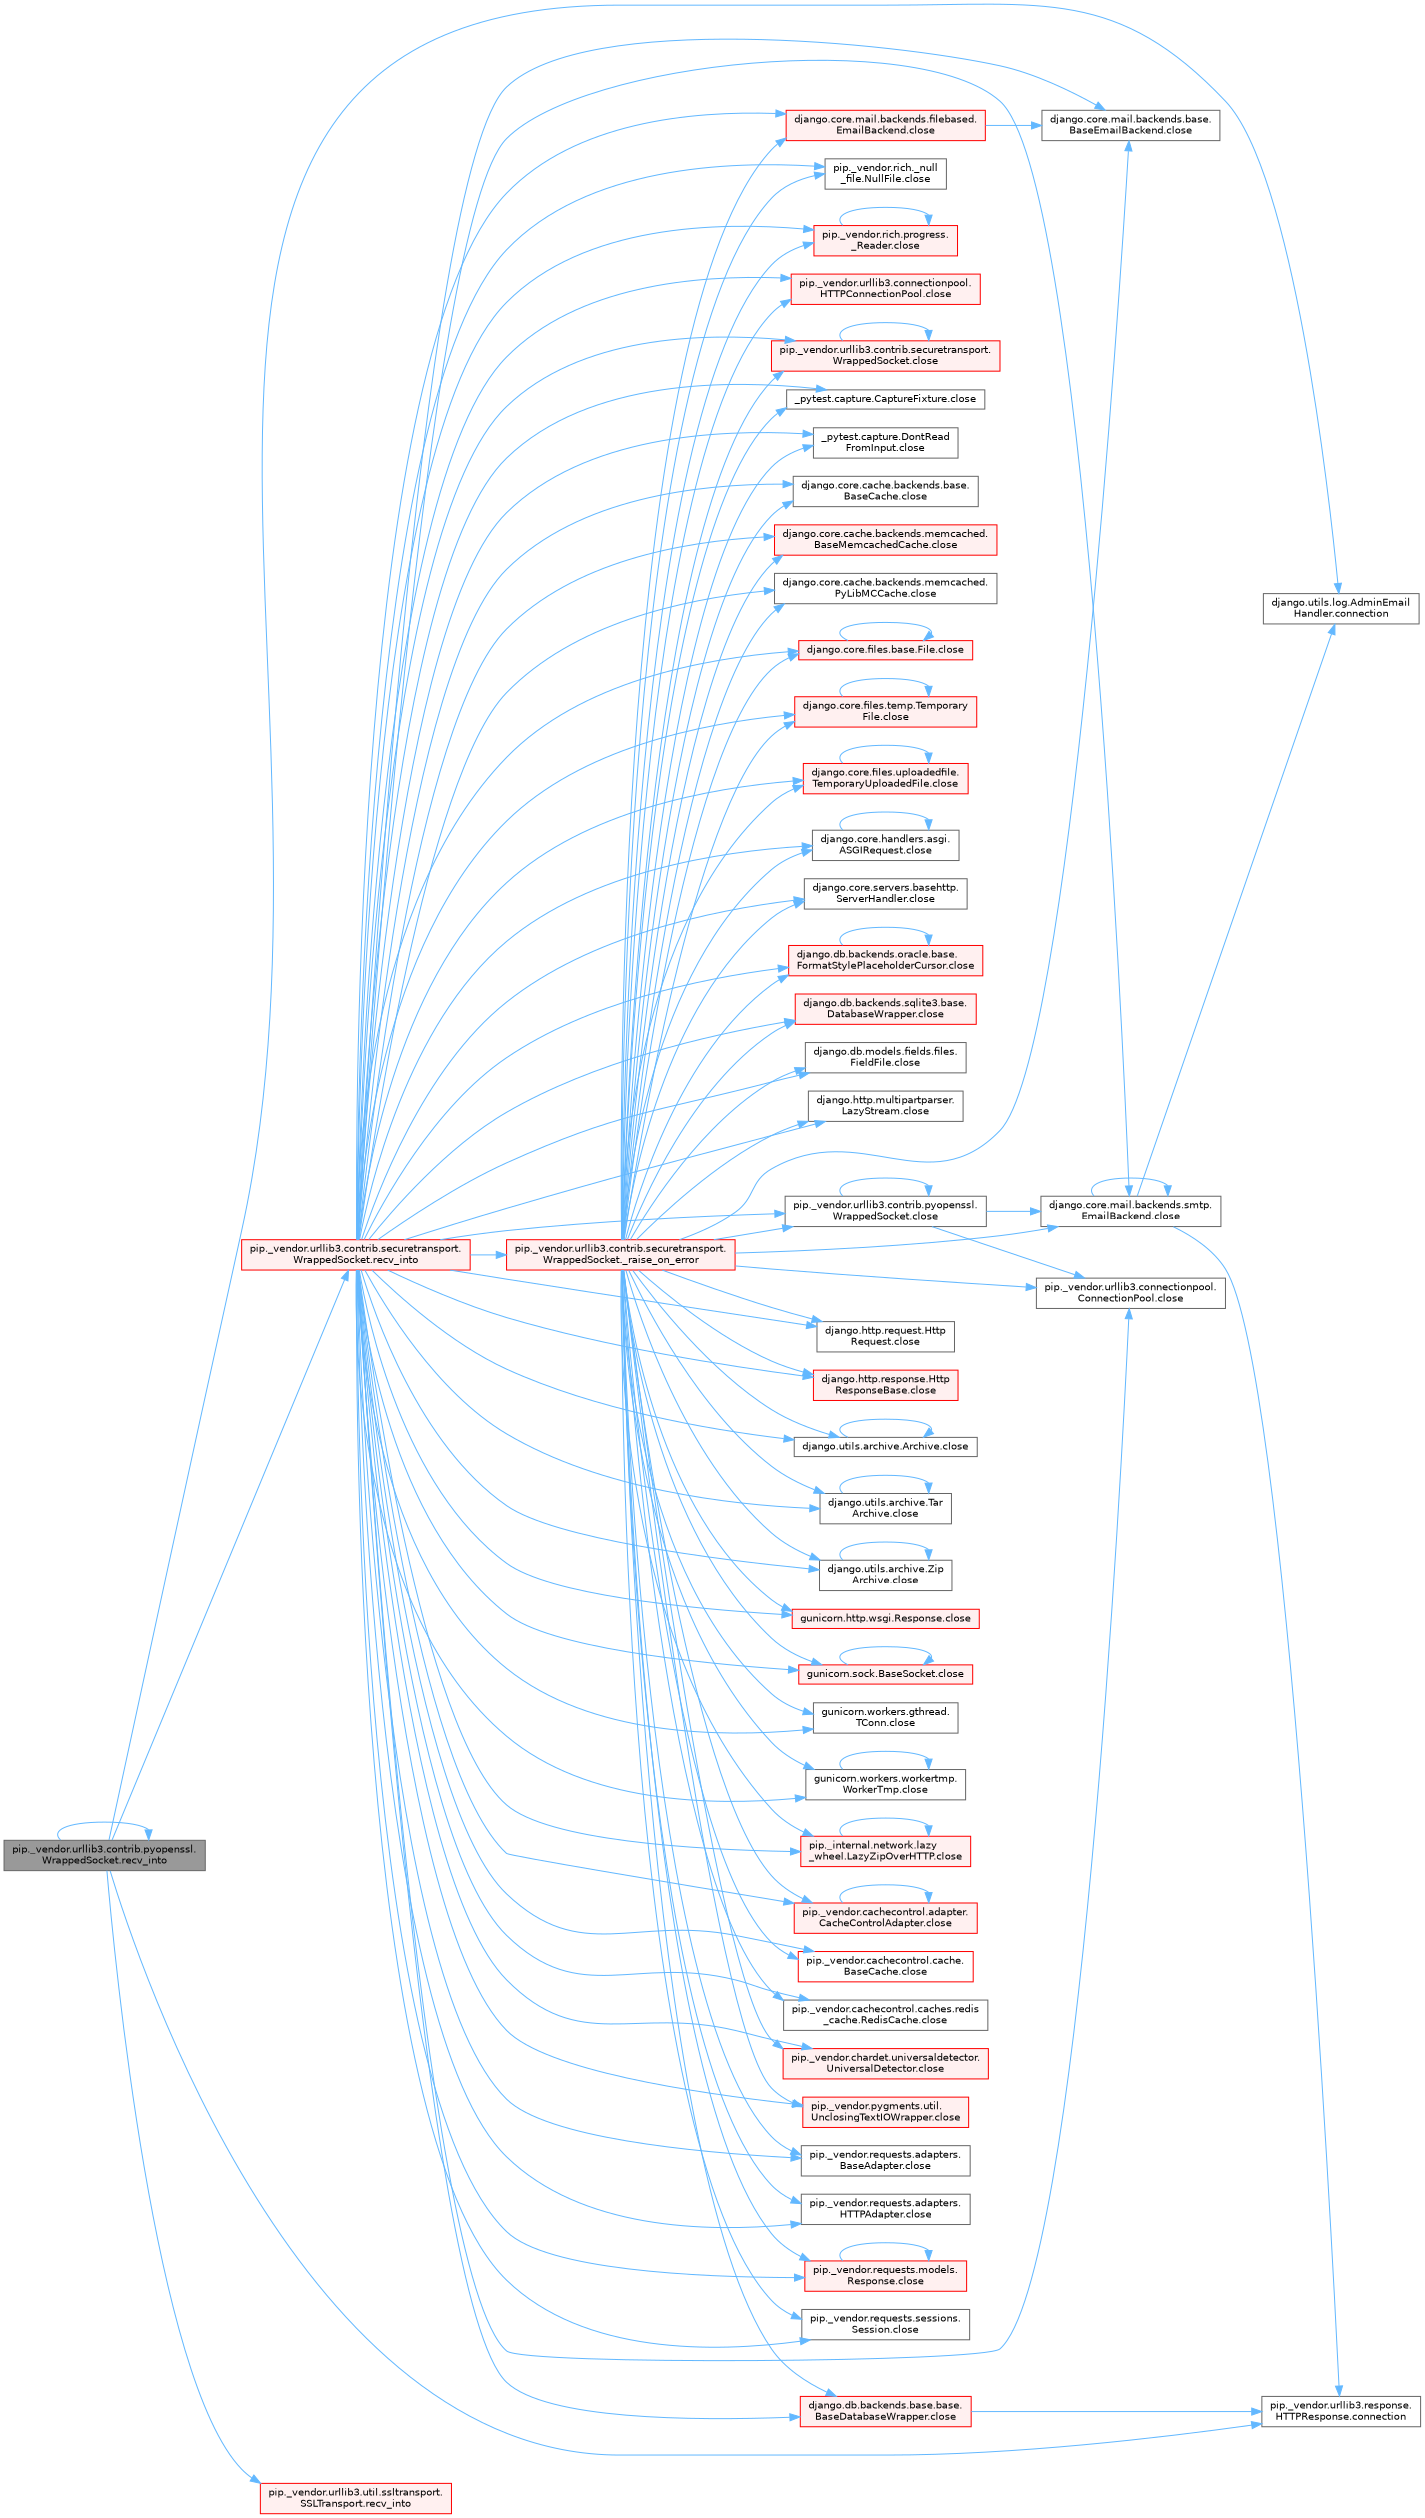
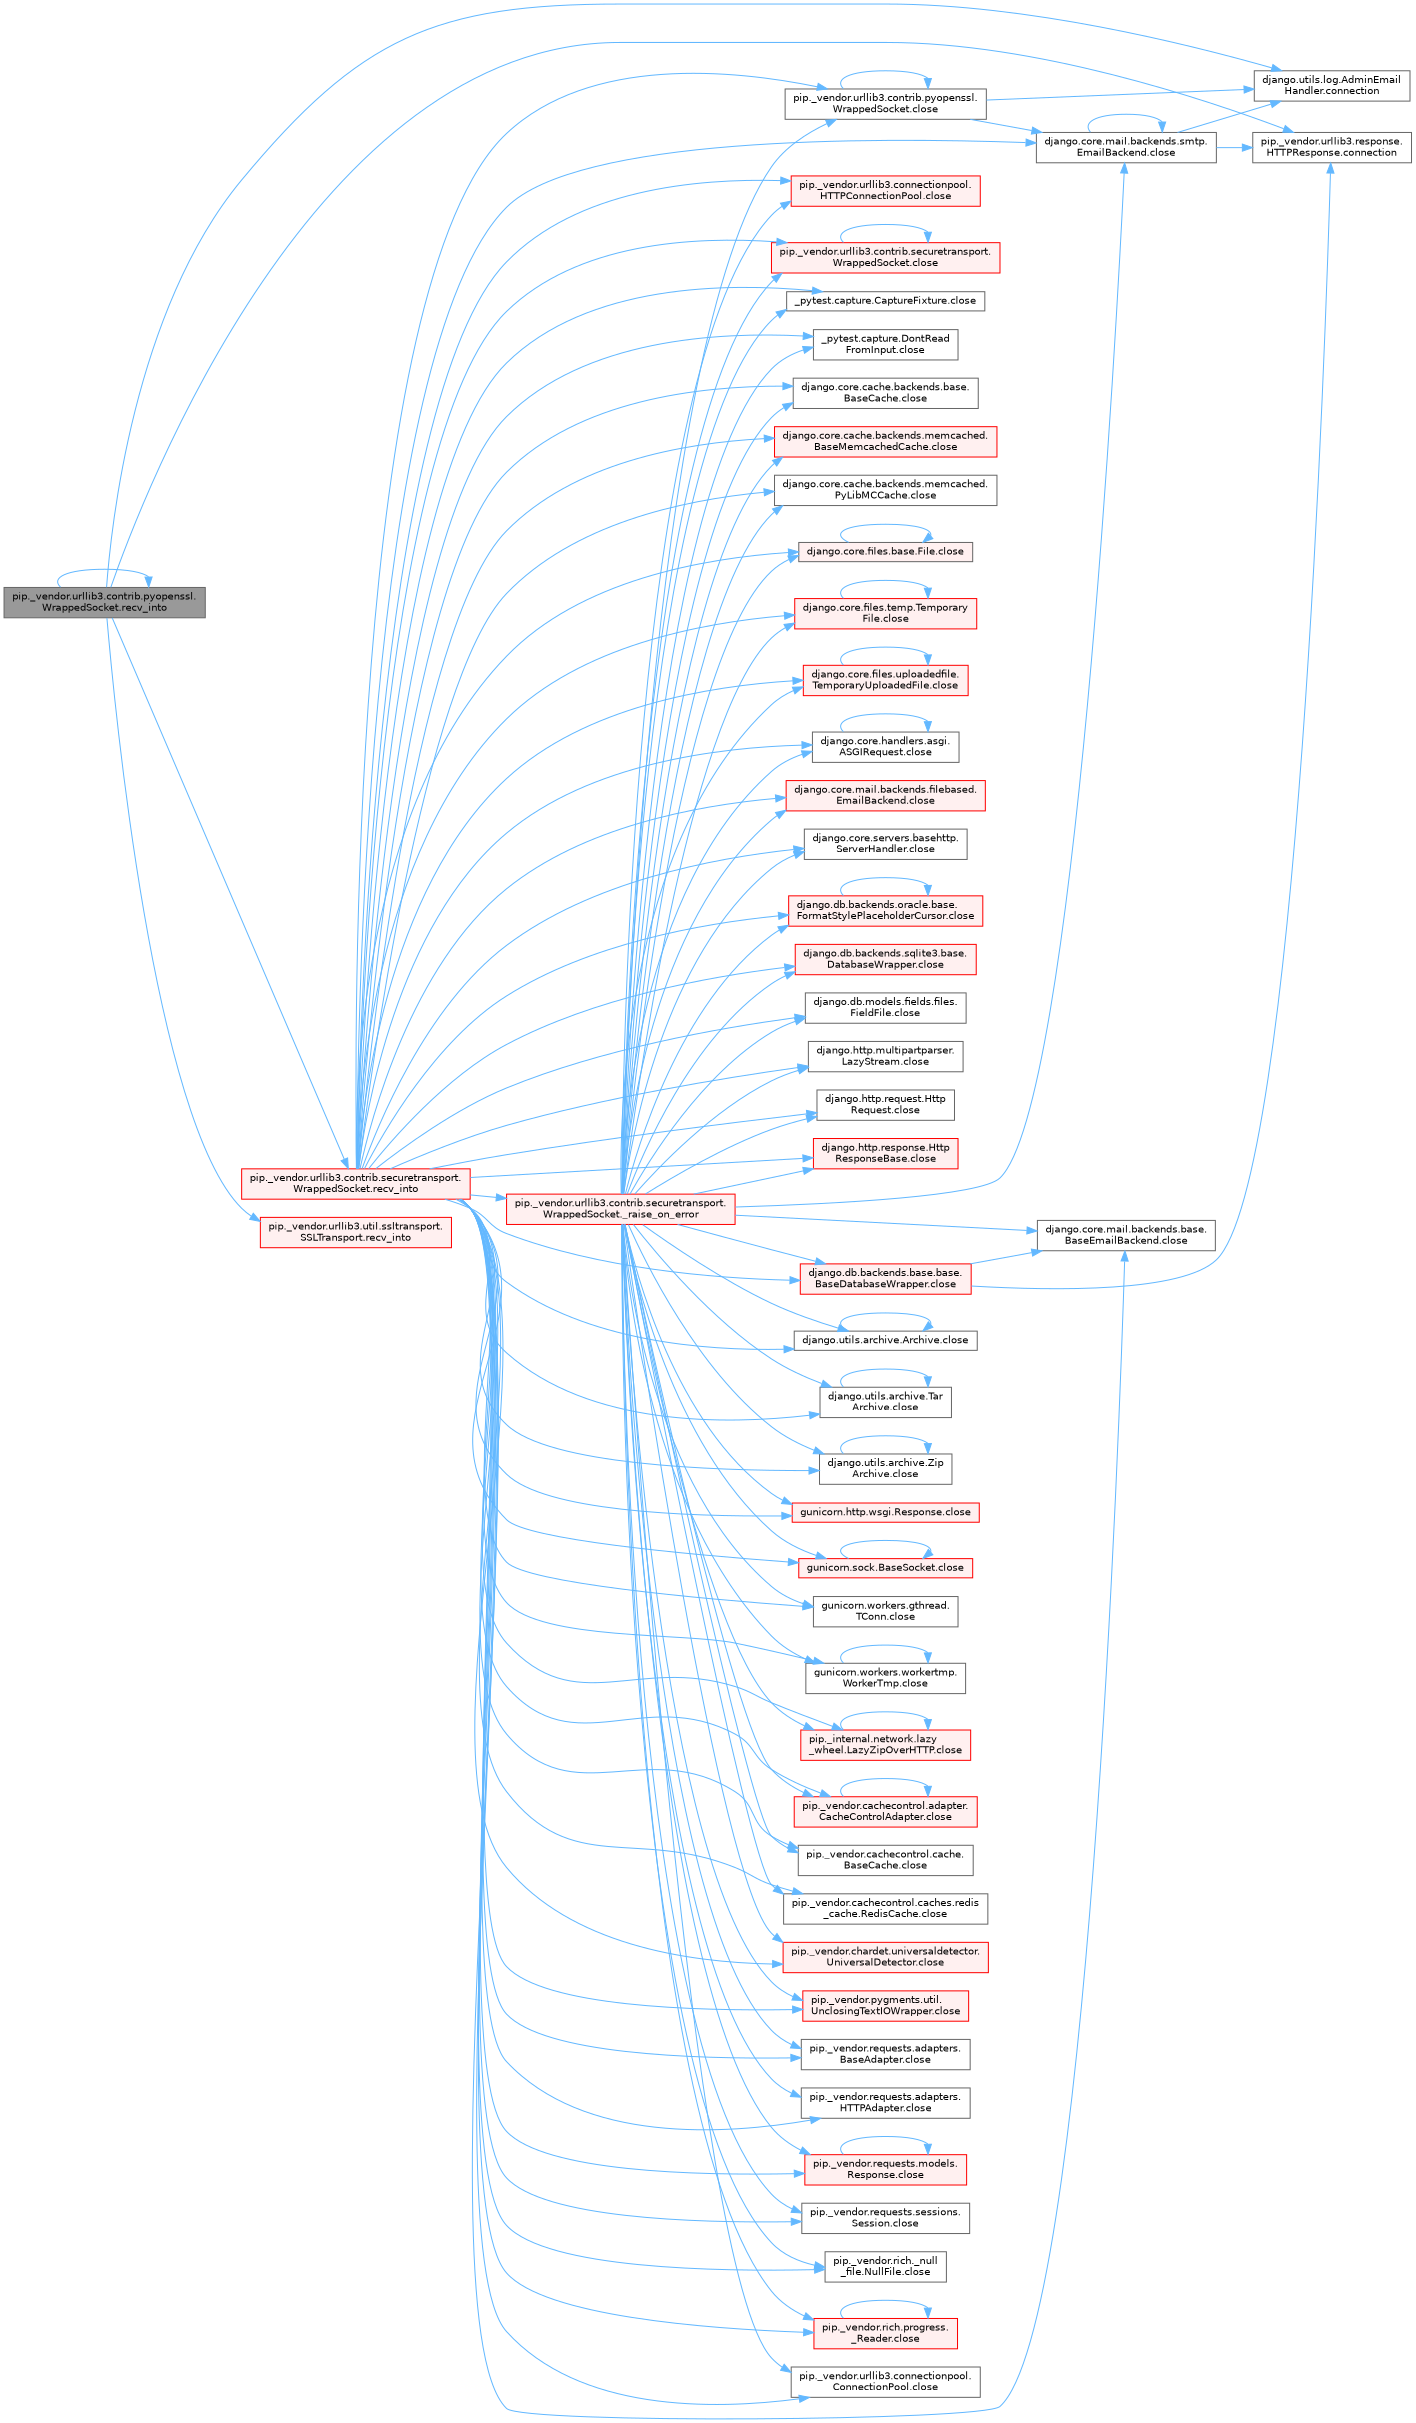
  digraph {
    rankdir=LR
    node [color=grey40 fillcolor=white fontname=Helvetica fontsize=10 shape=box style=filled]
    edge [color=steelblue1 fontname=Helvetica fontsize=10 labelfontname=Helvetica labelfontsize=10 style=solid]
    n1 [color=gray40 fillcolor=grey60 fontcolor=black height=0.2 label="pip._vendor.urllib3.contrib.pyopenssl.\lWrappedSocket.recv_into" width=0.4]
    n2 [height=0.2 label="django.utils.log.AdminEmail\lHandler.connection" width=0.4]
    n3 [height=0.2 label="pip._vendor.urllib3.response.\lHTTPResponse.connection" width=0.4]
    n4 [color=red fillcolor="#FFF0F0" height=0.2 label="pip._vendor.urllib3.contrib.securetransport.\lWrappedSocket.recv_into" width=0.4]
    n5 [color=red fillcolor="#FFF0F0" height=0.2 label="pip._vendor.urllib3.util.ssltransport.\lSSLTransport.recv_into" width=0.4]
    n6 [color=red fillcolor="#FFF0F0" height=0.2 label="pip._vendor.urllib3.contrib.securetransport.\lWrappedSocket._raise_on_error" width=0.4]
    n7 [height=0.2 label="_pytest.capture.CaptureFixture.close" width=0.4]
    n8 [height=0.2 label="_pytest.capture.DontRead\lFromInput.close" width=0.4]
    n9 [height=0.2 label="django.core.cache.backends.base.\lBaseCache.close" width=0.4]
    n10 [color=red fillcolor="#FFF0F0" height=0.2 label="django.core.cache.backends.memcached.\lBaseMemcachedCache.close" width=0.4]
    n11 [height=0.2 label="django.core.cache.backends.memcached.\lPyLibMCCache.close" width=0.4]
-   n12 [color=red fillcolor="#FFF0F0" height=0.2 label="django.core.files.base.File.close" width=0.4]
+   n12 [fillcolor="#FFF0F0" height=0.2 label="django.core.files.base.File.close" width=0.4]
    n13 [color=red fillcolor="#FFF0F0" height=0.2 label="django.core.files.temp.Temporary\lFile.close" width=0.4]
    n14 [color=red fillcolor="#FFF0F0" height=0.2 label="django.core.files.uploadedfile.\lTemporaryUploadedFile.close" width=0.4]
    n15 [height=0.2 label="django.core.handlers.asgi.\lASGIRequest.close" width=0.4]
    n16 [height=0.2 label="django.core.mail.backends.base.\lBaseEmailBackend.close" width=0.4]
    n17 [color=red fillcolor="#FFF0F0" height=0.2 label="django.core.mail.backends.filebased.\lEmailBackend.close" width=0.4]
    n18 [height=0.2 label="django.core.mail.backends.smtp.\lEmailBackend.close" width=0.4]
    n19 [height=0.2 label="django.core.servers.basehttp.\lServerHandler.close" width=0.4]
    n20 [color=red fillcolor="#FFF0F0" height=0.2 label="django.db.backends.base.base.\lBaseDatabaseWrapper.close" width=0.4]
    n21 [color=red fillcolor="#FFF0F0" height=0.2 label="django.db.backends.oracle.base.\lFormatStylePlaceholderCursor.close" width=0.4]
    n22 [color=red fillcolor="#FFF0F0" height=0.2 label="django.db.backends.sqlite3.base.\lDatabaseWrapper.close" width=0.4]
    n23 [height=0.2 label="django.db.models.fields.files.\lFieldFile.close" width=0.4]
    n24 [height=0.2 label="django.http.multipartparser.\lLazyStream.close" width=0.4]
    n25 [height=0.2 label="django.http.request.Http\lRequest.close" width=0.4]
    n26 [color=red fillcolor="#FFF0F0" height=0.2 label="django.http.response.Http\lResponseBase.close" width=0.4]
    n27 [height=0.2 label="django.utils.archive.Archive.close" width=0.4]
    n28 [height=0.2 label="django.utils.archive.Tar\lArchive.close" width=0.4]
    n29 [height=0.2 label="django.utils.archive.Zip\lArchive.close" width=0.4]
    n30 [color=red fillcolor="#FFF0F0" height=0.2 label="gunicorn.http.wsgi.Response.close" width=0.4]
    n31 [color=red fillcolor="#FFF0F0" height=0.2 label="gunicorn.sock.BaseSocket.close" width=0.4]
    n32 [height=0.2 label="gunicorn.workers.gthread.\lTConn.close" width=0.4]
    n33 [height=0.2 label="gunicorn.workers.workertmp.\lWorkerTmp.close" width=0.4]
    n34 [color=red fillcolor="#FFF0F0" height=0.2 label="pip._internal.network.lazy\l_wheel.LazyZipOverHTTP.close" width=0.4]
    n35 [color=red fillcolor="#FFF0F0" height=0.2 label="pip._vendor.cachecontrol.adapter.\lCacheControlAdapter.close" width=0.4]
-   n36 [color=red height=0.2 label="pip._vendor.cachecontrol.cache.\lBaseCache.close" width=0.4]
+   n36 [height=0.2 label="pip._vendor.cachecontrol.cache.\lBaseCache.close" width=0.4]
    n37 [height=0.2 label="pip._vendor.cachecontrol.caches.redis\l_cache.RedisCache.close" width=0.4]
    n38 [color=red fillcolor="#FFF0F0" height=0.2 label="pip._vendor.chardet.universaldetector.\lUniversalDetector.close" width=0.4]
    n39 [color=red fillcolor="#FFF0F0" height=0.2 label="pip._vendor.pygments.util.\lUnclosingTextIOWrapper.close" width=0.4]
    n40 [height=0.2 label="pip._vendor.requests.adapters.\lBaseAdapter.close" width=0.4]
    n41 [height=0.2 label="pip._vendor.requests.adapters.\lHTTPAdapter.close" width=0.4]
    n42 [color=red fillcolor="#FFF0F0" height=0.2 label="pip._vendor.requests.models.\lResponse.close" width=0.4]
    n43 [height=0.2 label="pip._vendor.requests.sessions.\lSession.close" width=0.4]
    n44 [height=0.2 label="pip._vendor.rich._null\l_file.NullFile.close" width=0.4]
    n45 [color=red fillcolor="#FFF0F0" height=0.2 label="pip._vendor.rich.progress.\l_Reader.close" width=0.4]
    n46 [height=0.2 label="pip._vendor.urllib3.connectionpool.\lConnectionPool.close" width=0.4]
    n47 [color=red fillcolor="#FFF0F0" height=0.2 label="pip._vendor.urllib3.connectionpool.\lHTTPConnectionPool.close" width=0.4]
    n48 [height=0.2 label="pip._vendor.urllib3.contrib.pyopenssl.\lWrappedSocket.close" width=0.4]
    n49 [color=red fillcolor="#FFF0F0" height=0.2 label="pip._vendor.urllib3.contrib.securetransport.\lWrappedSocket.close" width=0.4]
    n1 -> n1
    n1 -> n2
    n1 -> n3
    n1 -> n4
    n1 -> n5
    n4 -> n6
    n4 -> n7
    n4 -> n8
    n4 -> n9
    n4 -> n10
    n4 -> n11
    n4 -> n12
    n4 -> n13
    n4 -> n14
    n4 -> n15
    n4 -> n16
    n4 -> n17
    n4 -> n18
    n4 -> n19
    n4 -> n20
    n4 -> n21
    n4 -> n22
    n4 -> n23
    n4 -> n24
    n4 -> n25
    n4 -> n26
    n4 -> n27
    n4 -> n28
    n4 -> n29
    n4 -> n30
    n4 -> n31
    n4 -> n32
    n4 -> n33
    n4 -> n34
    n4 -> n35
    n4 -> n36
    n4 -> n37
    n4 -> n38
    n4 -> n39
    n4 -> n40
    n4 -> n41
    n4 -> n42
    n4 -> n43
    n4 -> n44
    n4 -> n45
    n4 -> n46
    n4 -> n47
    n4 -> n48
    n4 -> n49
    n6 -> n7
    n6 -> n8
    n6 -> n9
    n6 -> n10
    n6 -> n11
    n6 -> n12
    n6 -> n13
    n6 -> n14
    n6 -> n15
    n6 -> n16
    n6 -> n17
    n6 -> n18
    n6 -> n19
    n6 -> n20
    n6 -> n21
    n6 -> n22
    n6 -> n23
    n6 -> n24
    n6 -> n25
    n6 -> n26
    n6 -> n27
    n6 -> n28
    n6 -> n29
    n6 -> n30
    n6 -> n31
    n6 -> n32
    n6 -> n33
    n6 -> n34
    n6 -> n35
    n6 -> n36
    n6 -> n37
    n6 -> n38
    n6 -> n39
    n6 -> n40
    n6 -> n41
    n6 -> n42
    n6 -> n43
    n6 -> n44
    n6 -> n45
    n6 -> n46
    n6 -> n47
    n6 -> n48
    n6 -> n49
    n12 -> n12
    n13 -> n13
    n14 -> n14
    n15 -> n15
-   n17 -> n16
+   n20 -> n16
    n18 -> n2
    n18 -> n3
    n18 -> n18
    n20 -> n3
    n21 -> n21
    n27 -> n27
    n28 -> n28
    n29 -> n29
    n31 -> n31
    n33 -> n33
    n34 -> n34
    n35 -> n35
    n42 -> n42
    n45 -> n45
-   n48 -> n46
+   n48 -> n2
    n48 -> n18
    n48 -> n48
    n49 -> n49
  }
